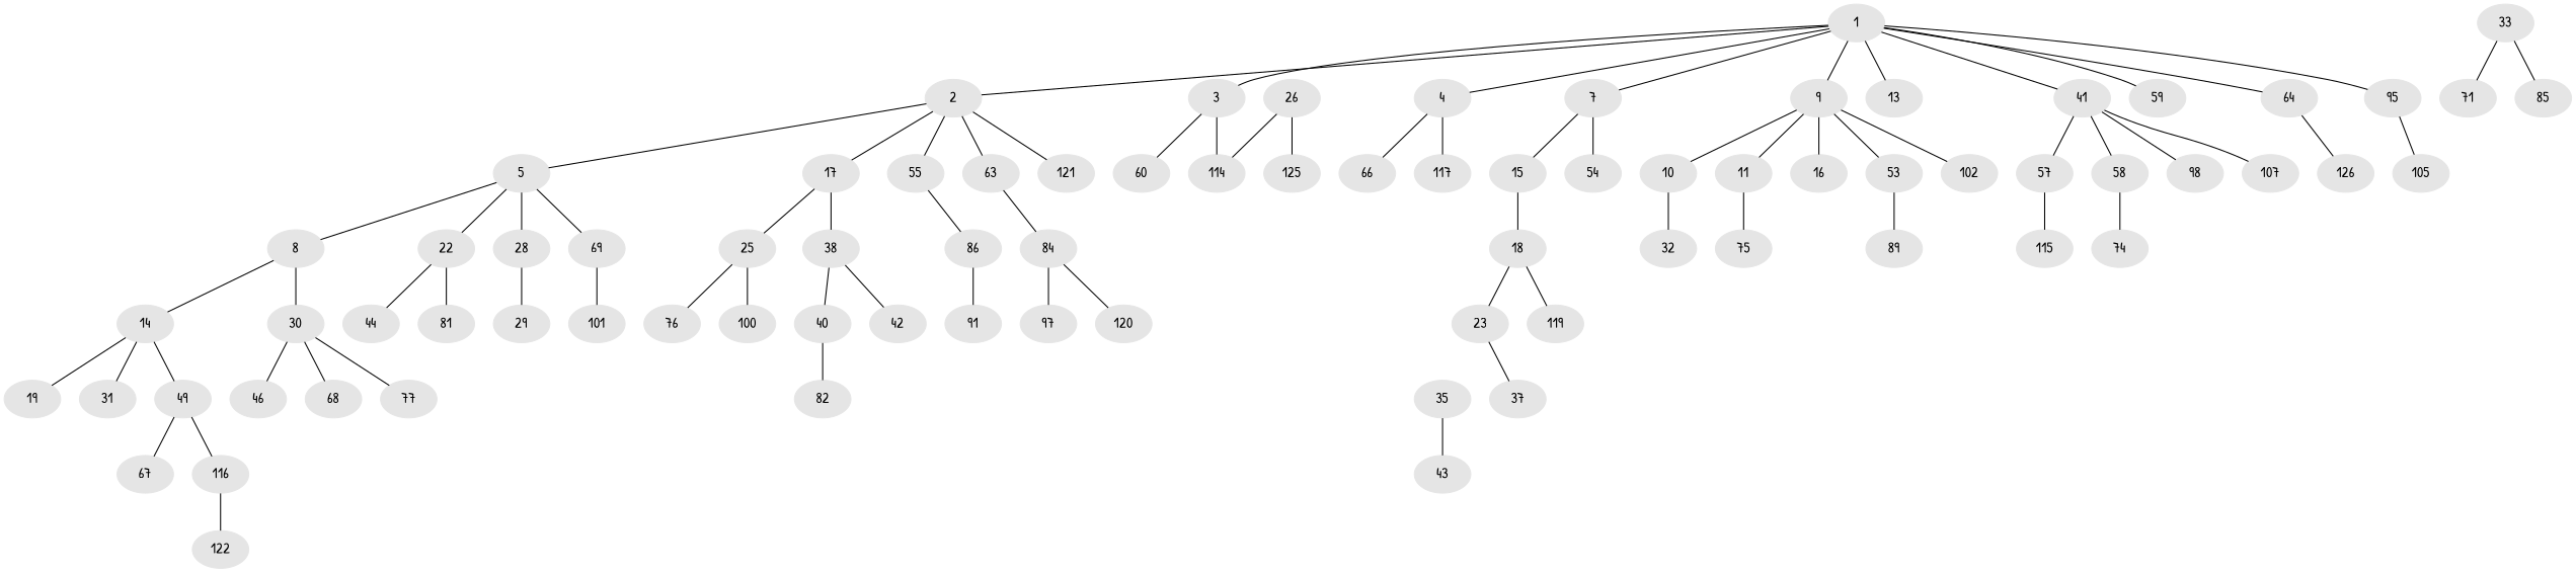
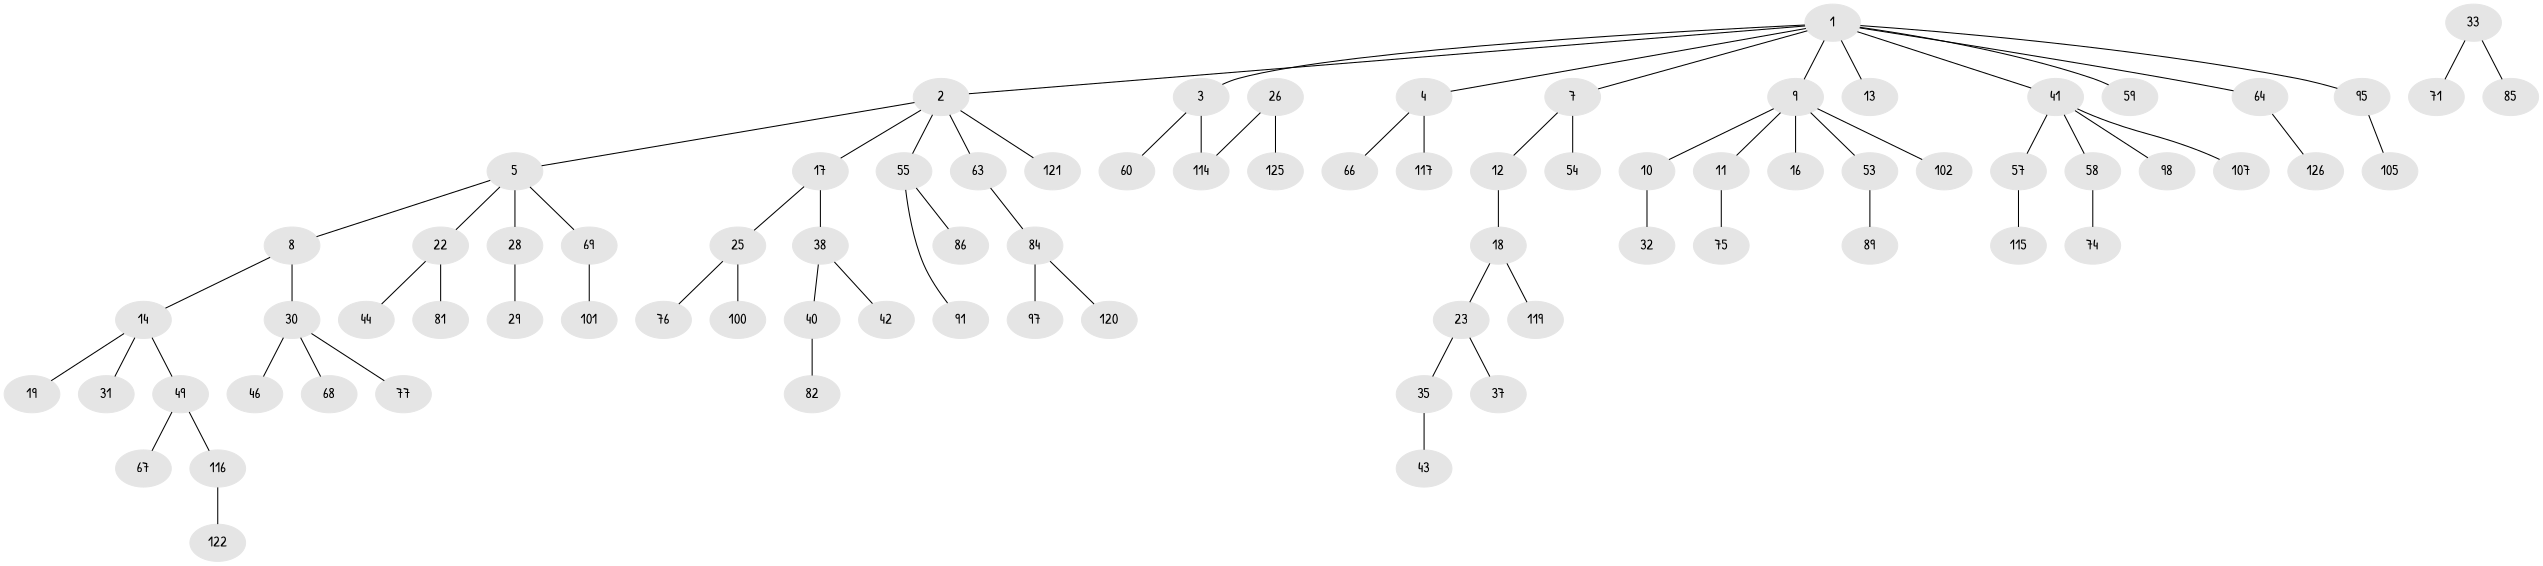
  graph {
    fontname="Patrick Hand"
    node [color=gray90 fontname="Patrick Hand" style=filled]
    edge [fontname="Patrick Hand"]
    1 [super="+6"]
    2 [super="+20"]
    3 [super="+51"]
    4 [super="+45"]
    7 [super="+48"]
    9 [super="+52"]
    13
    41 [super="+57"]
    59 [super="+99"]
    64 [super="+65"]
    95
    5 [super="+12"]
    17 [super="+24"]
    55
    63 [super="+72"]
    121
    60
    114
    66 [super="+79"]
    117
-   15 [super="+70"]
+   15 [super="+70" label=12]
    54
    10 [super="+27"]
    11
    16 [super="+50"]
    53 [super="+88"]
    102 [super="+112"]
    n28 [label=57 super="+78"]
    58 [super="+73"]
    98
    107
    126
    105
    8
    22 [super="+39"]
    28
    69 [super="+87"]
    25 [super="+83"]
    38 [super="+104"]
    86
    91
    84 [super="+94"]
    26 [super="+110"]
    125
    14 [super="+118"]
    30 [super="+109"]
    44
    81 [super="+113"]
    29
    33 [super="+36"]
    71 [super="+106"]
    85 [super="+92"]
    101
    18 [super="+21"]
    19 [super="+56"]
    31 [super="+103"]
    49 [super="+62"]
    46 [super="+111"]
    68
    77
    32 [super="+61"]
    75 [super="+80"]
    89
    67 [super="+123"]
    116
    23 [super="+34"]
    119
    76
    100
    40 [super="+90"]
    42
    35 [super="+108"]
    37
    43
    82
    115
    74 [super="+96"]
    122
    97
    120
    1 -- 2
    1 -- 3
    1 -- 4
    1 -- 7
    1 -- 9
    1 -- 13
    1 -- 41
    1 -- 59
    1 -- 64
    1 -- 95
    2 -- 5
    2 -- 17
    2 -- 55
    2 -- 63
    2 -- 121
    3 -- 60
    3 -- 114
    4 -- 66
    4 -- 117
    7 -- 15
    7 -- 54
    9 -- 10
    9 -- 11
    9 -- 16
    9 -- 53
    9 -- 102
    41 -- n28
    41 -- 58
    41 -- 98
    41 -- 107
    64 -- 126
    95 -- 105
    5 -- 8
    5 -- 22
    5 -- 28
    5 -- 69
    17 -- 25
    17 -- 38
    55 -- 86
-   86 -- 91
+   55 -- 91
    63 -- 84
    15 -- 18
    10 -- 32
    11 -- 75
    53 -- 89
    n28 -- 115
    58 -- 74
    8 -- 14
    8 -- 30
    22 -- 44
    22 -- 81
    28 -- 29
    69 -- 101
    25 -- 76
    25 -- 100
    38 -- 40
    38 -- 42
    84 -- 97
    84 -- 120
    26 -- 114
    26 -- 125
    14 -- 19
    14 -- 31
    14 -- 49
    30 -- 46
    30 -- 68
    30 -- 77
    33 -- 71
    33 -- 85
    18 -- 23
    18 -- 119
    49 -- 67
    49 -- 116
    116 -- 122
+   23 -- 35
    23 -- 37
    40 -- 82
    35 -- 43
  }
